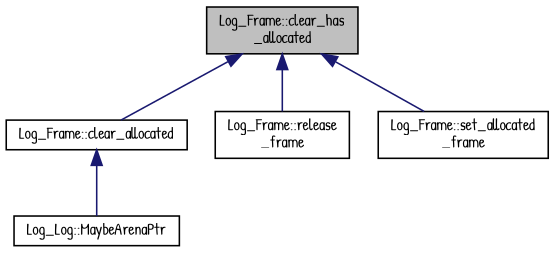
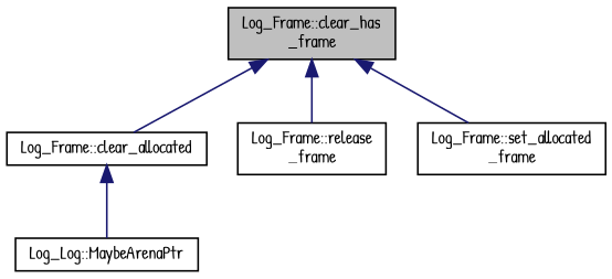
  digraph {
    fontname="Patrick Hand"
    rankdir=TB
    node [color=black fillcolor=white fontname="Patrick Hand" fontsize=10 shape=record style=filled]
    edge [color=midnightblue dir=back fontname="Patrick Hand" fontsize=10 labelfontname=Helvetica labelfontsize=10 style=solid]
-   n1 [fillcolor=grey75 fontcolor=black height=0.2 label="Log_Frame::clear_has\l_allocated" width=0.4]
+   n1 [fillcolor=grey75 fontcolor=black height=0.2 label="Log_Frame::clear_has\l_frame" width=0.4]
    n2 [height=0.2 label="Log_Frame::clear_allocated" width=0.4]
    n3 [height=0.2 label="Log_Frame::release\l_frame" width=0.4]
    n4 [height=0.2 label="Log_Frame::set_allocated\l_frame" width=0.4]
    n5 [height=0.2 label="Log_Log::MaybeArenaPtr" width=0.4]
    n1 -> n2
    n1 -> n3
    n1 -> n4
    n2 -> n5
  }
